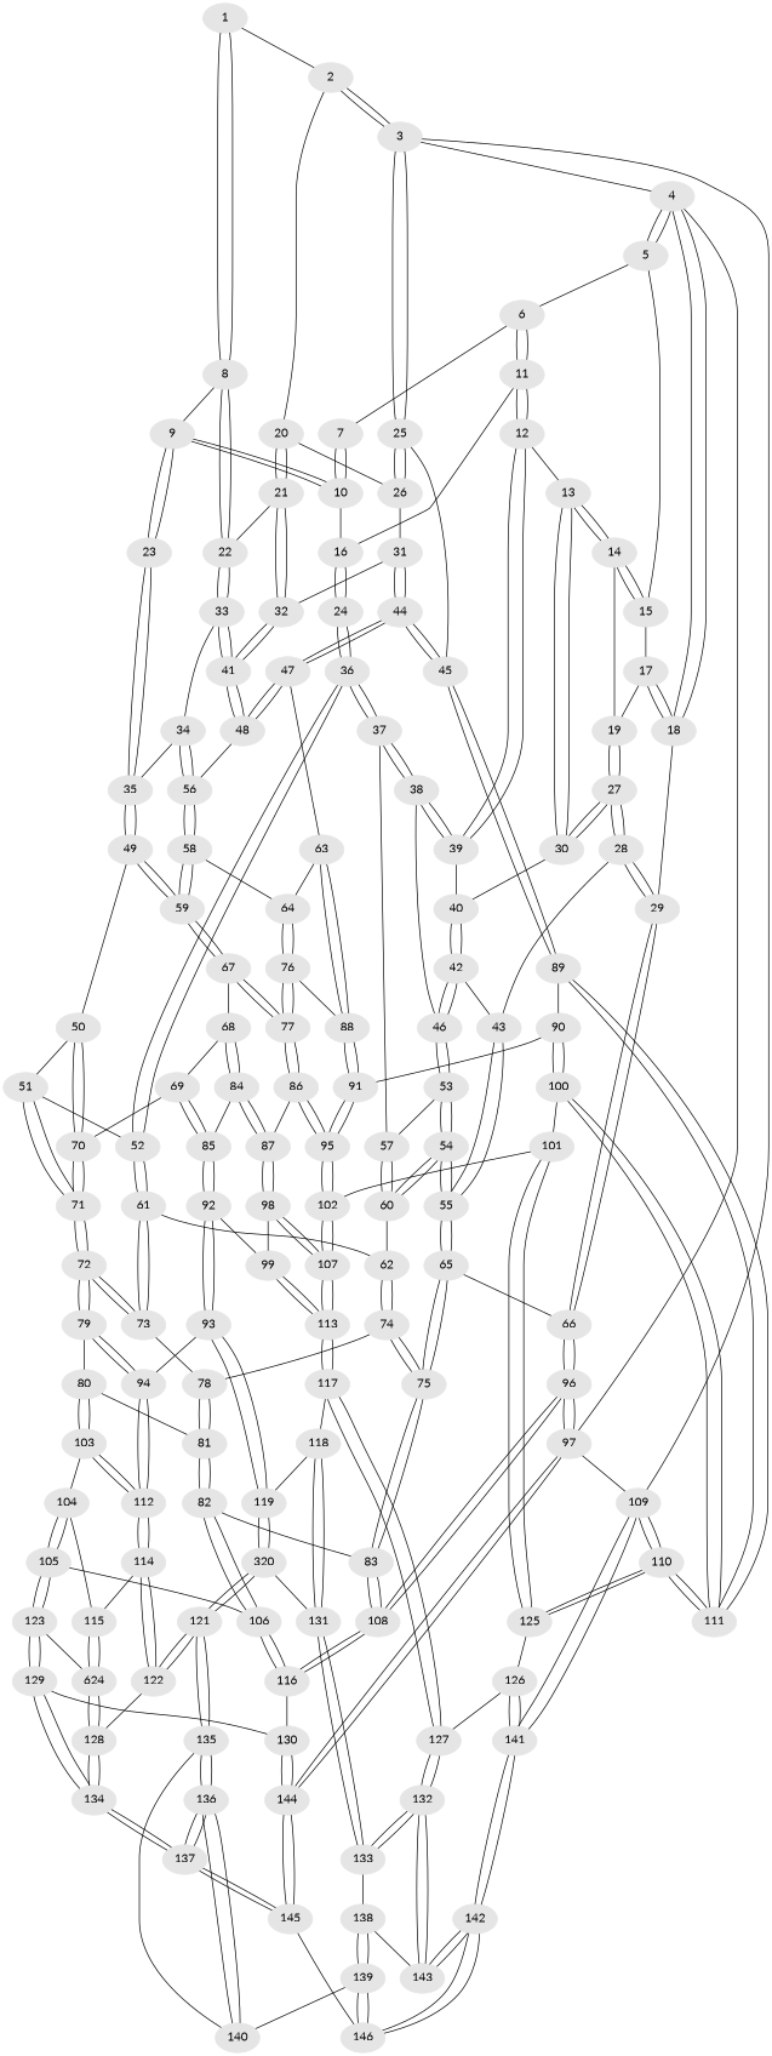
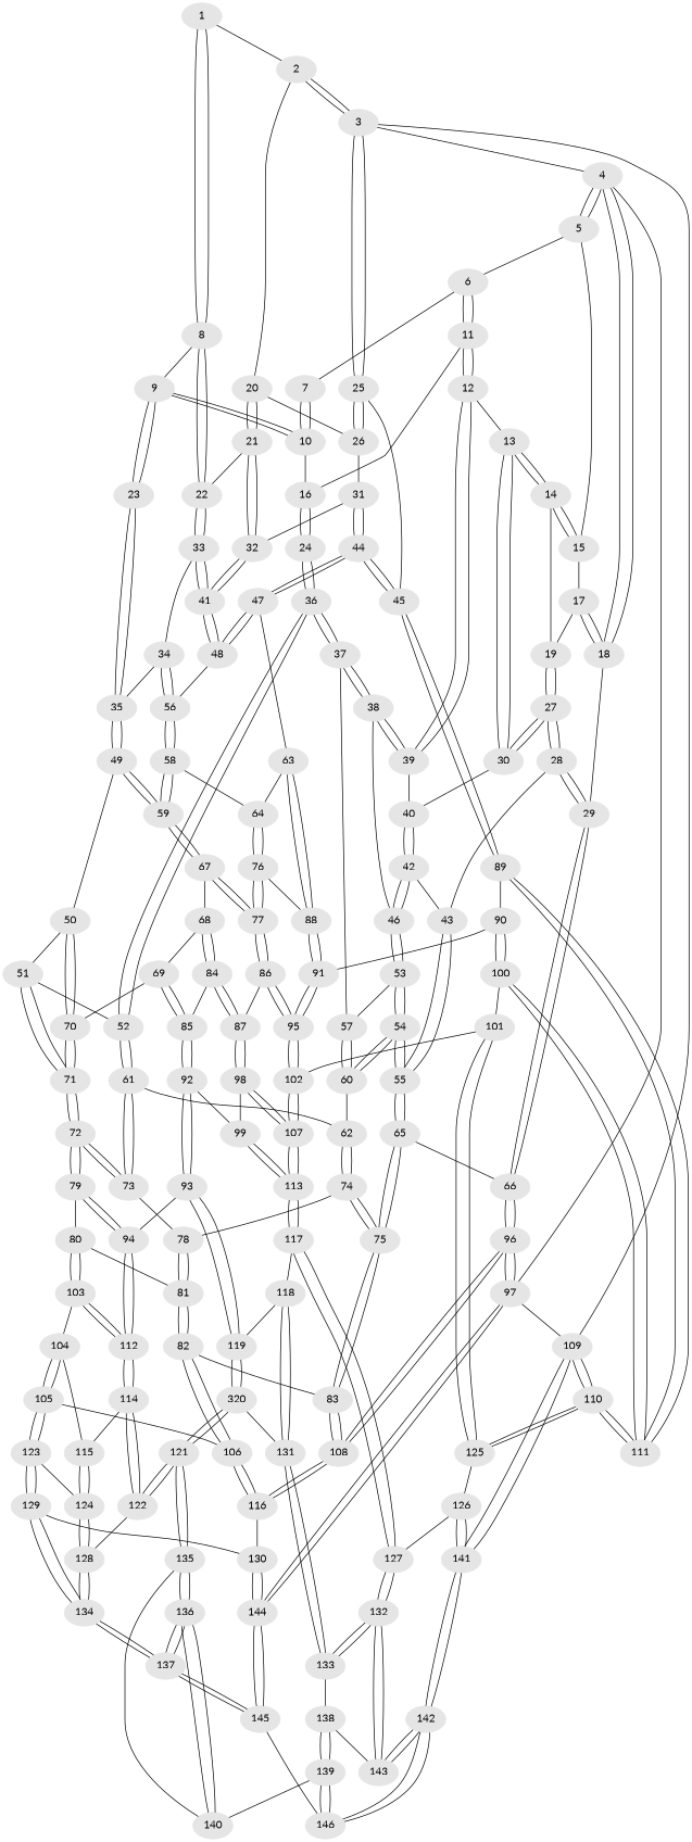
  graph {
    fontname=Lato
    node [color=gray90 fontname=Lato style=filled]
    edge [fontname=Lato]
    1
    2
    8
    3
    20
    9
    22
    4
    25
    109
    21
    26
    5
    18
    97
    45
    110
    141
    6
    15
    29
    144
    7
    11
    17
    10
    16
    12
    23
    33
    35
    24
    13
    39
    14
    30
    40
    19
    27
    36
    66
    28
    32
    31
    41
    34
    49
    37
    52
    89
    44
    43
    55
    96
    42
    47
    48
    56
    58
    50
    59
    38
    57
    61
    46
    60
    53
    65
    63
    90
    111
    54
    64
    88
    51
    70
    67
    71
    72
    62
    73
    75
    76
    68
    77
    74
    78
    91
    83
    108
    69
    84
    86
    85
    87
    92
    79
    80
    94
    81
    95
    82
    103
    112
    104
    106
    116
    98
    93
    99
    102
    107
    100
    101
    119
    113
    n117 [label=320]
    114
    145
    117
    125
    126
    105
    115
    123
-   124 [label=624]
+   124
    129
    130
    142
    122
    118
    127
    128
    131
    132
    133
    121
    135
    136
    140
    134
    143
    137
    138
    139
    146
    1 -- 2
    1 -- 8
    1 -- 8
    2 -- 3
    2 -- 3
    2 -- 20
    8 -- 9
    8 -- 22
    8 -- 22
    3 -- 4
    3 -- 25
    3 -- 25
    3 -- 109
    20 -- 21
    20 -- 21
    20 -- 26
    9 -- 10
    9 -- 10
    9 -- 23
    9 -- 23
    22 -- 33
    22 -- 33
    4 -- 5
    4 -- 5
    4 -- 18
    4 -- 18
    4 -- 97
    25 -- 26
    25 -- 26
    25 -- 45
    109 -- 110
    109 -- 110
    109 -- 141
    109 -- 141
    21 -- 22
    21 -- 32
    21 -- 32
    26 -- 31
    5 -- 6
    5 -- 15
    18 -- 29
    97 -- 109
    97 -- 144
    97 -- 144
    45 -- 89
    45 -- 89
    110 -- 111
    110 -- 111
    110 -- 125
    110 -- 125
    141 -- 142
    141 -- 142
    6 -- 7
    6 -- 11
    6 -- 11
    15 -- 17
    29 -- 66
    29 -- 66
    144 -- 145
    144 -- 145
    7 -- 10
    7 -- 10
    11 -- 16
    11 -- 12
    11 -- 12
    17 -- 18
    17 -- 18
    17 -- 19
    10 -- 16
    16 -- 24
    16 -- 24
    12 -- 13
    12 -- 39
    12 -- 39
    23 -- 35
    23 -- 35
    33 -- 41
    33 -- 41
    33 -- 34
    35 -- 49
    35 -- 49
    24 -- 36
    24 -- 36
    13 -- 14
    13 -- 14
    13 -- 30
    13 -- 30
    39 -- 40
    14 -- 15
    14 -- 15
    14 -- 19
    30 -- 40
    40 -- 42
    40 -- 42
    19 -- 27
    19 -- 27
    27 -- 30
    27 -- 30
    27 -- 28
    27 -- 28
    36 -- 37
    36 -- 37
    36 -- 52
    36 -- 52
    66 -- 96
    66 -- 96
    28 -- 29
    28 -- 29
    28 -- 43
    32 -- 41
    32 -- 41
    31 -- 32
    31 -- 44
    31 -- 44
    41 -- 48
    41 -- 48
    34 -- 35
    34 -- 56
    34 -- 56
    49 -- 50
    49 -- 59
    49 -- 59
    37 -- 38
    37 -- 38
    37 -- 57
    52 -- 61
    52 -- 61
    89 -- 90
    89 -- 111
    89 -- 111
    44 -- 45
    44 -- 45
    44 -- 47
    44 -- 47
    43 -- 55
    43 -- 55
    55 -- 65
    55 -- 65
    96 -- 97
    96 -- 97
    96 -- 108
    96 -- 108
    42 -- 43
    42 -- 46
    42 -- 46
    47 -- 48
    47 -- 48
    47 -- 63
    48 -- 56
    56 -- 58
    56 -- 58
    58 -- 59
    58 -- 59
    58 -- 64
    50 -- 51
    50 -- 70
    50 -- 70
    59 -- 67
    59 -- 67
    38 -- 39
    38 -- 39
    38 -- 46
    57 -- 60
    57 -- 60
    61 -- 62
    61 -- 73
    61 -- 73
    46 -- 53
    46 -- 53
    60 -- 62
    53 -- 57
    53 -- 54
    53 -- 54
    65 -- 66
    65 -- 75
    65 -- 75
    63 -- 64
    63 -- 88
    63 -- 88
    90 -- 91
    90 -- 100
    90 -- 100
    54 -- 55
    54 -- 55
    54 -- 60
    54 -- 60
    64 -- 76
    64 -- 76
    88 -- 91
    88 -- 91
    51 -- 52
    51 -- 71
    51 -- 71
    70 -- 71
    70 -- 71
    67 -- 68
    67 -- 77
    67 -- 77
    71 -- 72
    71 -- 72
    72 -- 73
    72 -- 73
    72 -- 79
    72 -- 79
    62 -- 74
    62 -- 74
    73 -- 78
    75 -- 83
    75 -- 83
    76 -- 88
    76 -- 77
    76 -- 77
    68 -- 69
    68 -- 84
    68 -- 84
    77 -- 86
    77 -- 86
    74 -- 75
    74 -- 75
    74 -- 78
    78 -- 81
    78 -- 81
    91 -- 95
    91 -- 95
    83 -- 108
    83 -- 108
    108 -- 116
    108 -- 116
    69 -- 70
    69 -- 85
    69 -- 85
    84 -- 85
    84 -- 87
    84 -- 87
    86 -- 87
    86 -- 95
    86 -- 95
    85 -- 92
    85 -- 92
    87 -- 98
    87 -- 98
    92 -- 93
    92 -- 93
    92 -- 99
    79 -- 80
    79 -- 94
    79 -- 94
    80 -- 81
    80 -- 103
    80 -- 103
    94 -- 112
    94 -- 112
    81 -- 82
    81 -- 82
    95 -- 102
    95 -- 102
    82 -- 83
    82 -- 106
    82 -- 106
    103 -- 112
    103 -- 112
    103 -- 104
    112 -- 114
    112 -- 114
    104 -- 105
    104 -- 105
    104 -- 115
    106 -- 116
    106 -- 116
    116 -- 130
    98 -- 99
    98 -- 107
    98 -- 107
    93 -- 94
    93 -- 119
    93 -- 119
    99 -- 113
    99 -- 113
    102 -- 107
    102 -- 107
    107 -- 113
    107 -- 113
    100 -- 111
    100 -- 111
    100 -- 101
    101 -- 102
    101 -- 125
    101 -- 125
    119 -- n117
    119 -- n117
    113 -- 117
    113 -- 117
    n117 -- 131
    n117 -- 121
    n117 -- 121
    114 -- 115
    114 -- 122
    114 -- 122
    145 -- 146
    117 -- 118
    117 -- 127
    117 -- 127
    125 -- 126
    126 -- 141
    126 -- 141
    126 -- 127
    105 -- 106
    105 -- 123
    105 -- 123
    115 -- 124
    115 -- 124
    123 -- 124
    123 -- 129
    123 -- 129
    124 -- 128
    124 -- 128
    129 -- 130
    129 -- 134
    129 -- 134
    130 -- 144
    130 -- 144
    142 -- 143
    142 -- 143
    142 -- 146
    142 -- 146
    122 -- 128
    118 -- 119
    118 -- 131
    118 -- 131
    127 -- 132
    127 -- 132
    128 -- 134
    128 -- 134
    131 -- 133
    131 -- 133
    132 -- 133
    132 -- 133
    132 -- 143
    132 -- 143
    133 -- 138
    121 -- 122
    121 -- 122
    121 -- 135
    121 -- 135
    135 -- 136
    135 -- 136
    135 -- 140
    136 -- 140
    136 -- 140
    136 -- 137
    136 -- 137
    134 -- 137
    134 -- 137
    137 -- 145
    137 -- 145
    138 -- 143
    138 -- 139
    138 -- 139
    139 -- 140
    139 -- 146
    139 -- 146
  }
